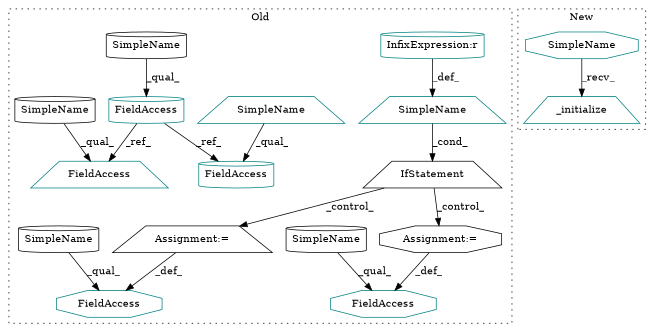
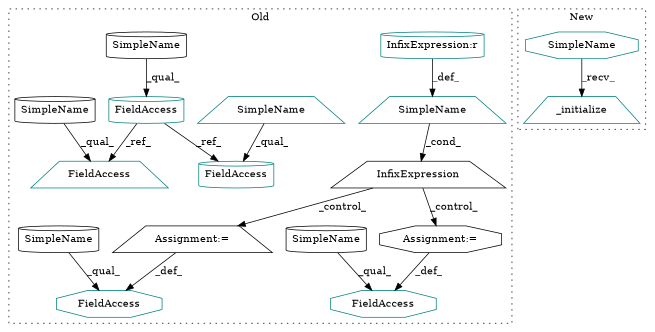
  digraph {
    node [a=42 l=4 s=2475 shape=cylinder color=teal]
-   n1 [a=25 l="4,2" label=IfStatement s="2331,2358" shape=trapezium color=black]
+   n1 [a=25 l="4,2" label=InfixExpression s="2331,2358" shape=trapezium color=black]
    n2 [label=SimpleName shape=trapezium l="" s=""]
    n3 [a=7 l=1 label="Assignment:=" s=2490 shape=octagon color=black]
    n4 [a=22 l=15 label=FieldAccess shape=octagon]
    n5 [a=27 label="InfixExpression:r" s=2350]
    n6 [a=22 l=15 label=FieldAccess s=2368 shape=octagon]
    n7 [a=22 l=9 label=FieldAccess s=2218]
    n8 [a=22 l=9 label=FieldAccess s=2401]
    n9 [a=22 l=9 label=FieldAccess s=2512 shape=trapezium]
    n10 [a=7 l=1 label="Assignment:=" s=2383 shape=trapezium color=black]
    n11 [label=SimpleName s=2218 color=black]
    n12 [label=SimpleName s=2512 color=black]
    n13 [label=SimpleName s=2401 shape=trapezium]
    n14 [label=SimpleName color=black]
    n15 [label=SimpleName s=2368 color=black]
    n16 [a=32 l="12,1" label=_initialize s="3725,3749" shape=trapezium]
    n17 [label=SimpleName s=3720 shape=octagon]
    subgraph cluster_1 {
      label=Old
      style=dotted
      n1
      n2
      n3
      n4
      n5
      n6
      n7
      n8
      n9
      n10
      n11
      n12
      n13
      n14
      n15
    }
    subgraph cluster_2 {
      label=New
      style=dotted
      n16
      n17
    }
    n1 -> n3 [label=_control_]
    n1 -> n10 [label=_control_]
    n2 -> n1 [label=_cond_]
    n3 -> n4 [label=_def_]
    n5 -> n2 [label=_def_]
    n7 -> n8 [label=_ref_]
    n7 -> n9 [label=_ref_]
    n10 -> n6 [label=_def_]
    n11 -> n7 [label=_qual_]
    n12 -> n9 [label=_qual_]
    n13 -> n8 [label=_qual_]
    n14 -> n4 [label=_qual_]
    n15 -> n6 [label=_qual_]
    n17 -> n16 [label=_recv_]
  }
